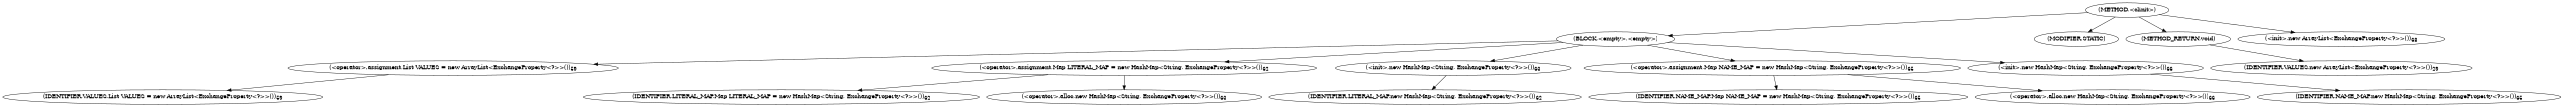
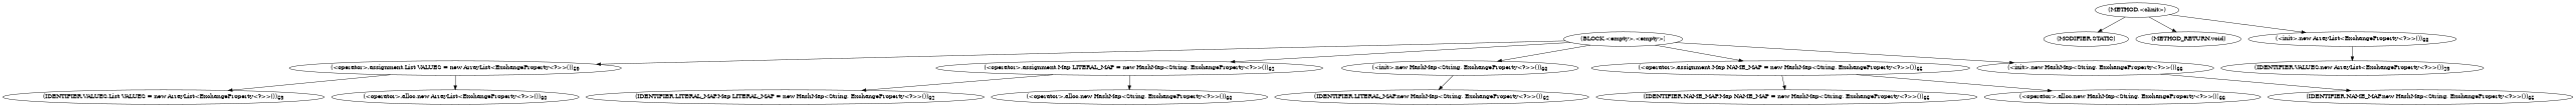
  digraph {
    n1 [label=<(METHOD,&lt;clinit&gt;)>]
    n2 [label=<(BLOCK,&lt;empty&gt;,&lt;empty&gt;)>]
    n3 [label=<(MODIFIER,STATIC)>]
    n4 [label=<(METHOD_RETURN,void)>]
    n5 [label=<(&lt;init&gt;,new ArrayList&lt;ExchangeProperty&lt;?&gt;&gt;())<SUB>68</SUB>>]
    n6 [label=<(&lt;operator&gt;.assignment,List VALUES = new ArrayList&lt;ExchangeProperty&lt;?&gt;&gt;())<SUB>59</SUB>>]
    n7 [label=<(&lt;operator&gt;.assignment,Map LITERAL_MAP = new HashMap&lt;String, ExchangeProperty&lt;?&gt;&gt;())<SUB>62</SUB>>]
    n8 [label=<(&lt;init&gt;,new HashMap&lt;String, ExchangeProperty&lt;?&gt;&gt;())<SUB>63</SUB>>]
    n9 [label=<(&lt;operator&gt;.assignment,Map NAME_MAP = new HashMap&lt;String, ExchangeProperty&lt;?&gt;&gt;())<SUB>65</SUB>>]
    n10 [label=<(&lt;init&gt;,new HashMap&lt;String, ExchangeProperty&lt;?&gt;&gt;())<SUB>66</SUB>>]
    n11 [label=<(IDENTIFIER,VALUES,List VALUES = new ArrayList&lt;ExchangeProperty&lt;?&gt;&gt;())<SUB>59</SUB>>]
+   n12 [label=<(&lt;operator&gt;.alloc,new ArrayList&lt;ExchangeProperty&lt;?&gt;&gt;())<SUB>60</SUB>>]
    n13 [label=<(IDENTIFIER,VALUES,new ArrayList&lt;ExchangeProperty&lt;?&gt;&gt;())<SUB>29</SUB>>]
    n14 [label=<(IDENTIFIER,LITERAL_MAP,Map LITERAL_MAP = new HashMap&lt;String, ExchangeProperty&lt;?&gt;&gt;())<SUB>62</SUB>>]
    n15 [label=<(&lt;operator&gt;.alloc,new HashMap&lt;String, ExchangeProperty&lt;?&gt;&gt;())<SUB>63</SUB>>]
    n16 [label=<(IDENTIFIER,LITERAL_MAP,new HashMap&lt;String, ExchangeProperty&lt;?&gt;&gt;())<SUB>62</SUB>>]
    n17 [label=<(IDENTIFIER,NAME_MAP,Map NAME_MAP = new HashMap&lt;String, ExchangeProperty&lt;?&gt;&gt;())<SUB>65</SUB>>]
    n18 [label=<(&lt;operator&gt;.alloc,new HashMap&lt;String, ExchangeProperty&lt;?&gt;&gt;())<SUB>66</SUB>>]
    n19 [label=<(IDENTIFIER,NAME_MAP,new HashMap&lt;String, ExchangeProperty&lt;?&gt;&gt;())<SUB>65</SUB>>]
-   n1 -> n2
    n1 -> n3
    n1 -> n4
    n1 -> n5
    n2 -> n6
    n2 -> n7
    n2 -> n8
    n2 -> n9
    n2 -> n10
-   n4 -> n13
+   n5 -> n13
    n6 -> n11
+   n6 -> n12
    n7 -> n14
    n7 -> n15
    n8 -> n16
    n9 -> n17
    n9 -> n18
    n10 -> n19
  }
